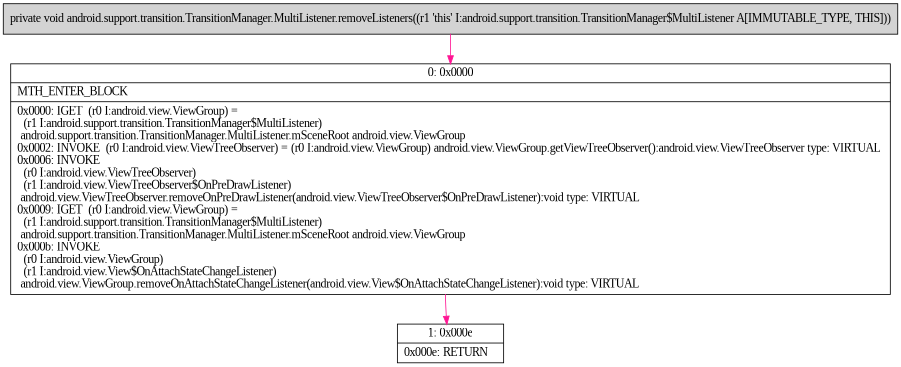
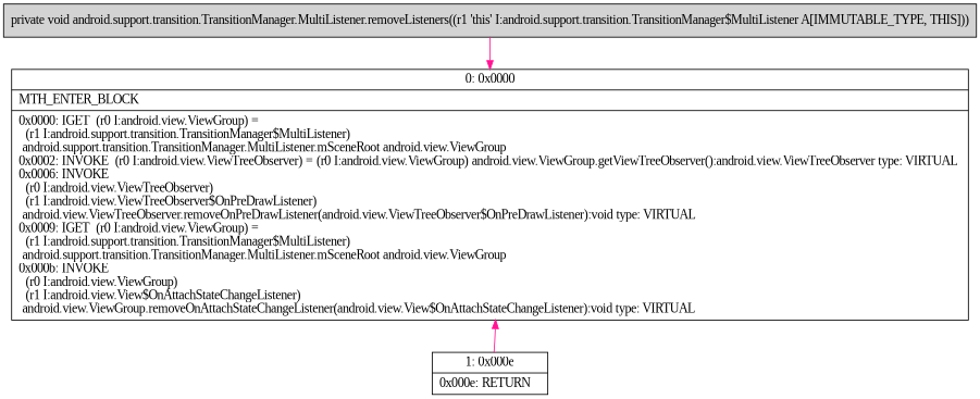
  digraph {
    fontname="Liberation Serif"
    node [shape=record style=filled fillcolor=white fontname="Liberation Serif"]
    edge [color=deeppink fontname="Liberation Serif"]
    n1 [label="{0\:\ 0x0000|MTH_ENTER_BLOCK\l|0x0000: IGET  (r0 I:android.view.ViewGroup) = \l  (r1 I:android.support.transition.TransitionManager$MultiListener)\l android.support.transition.TransitionManager.MultiListener.mSceneRoot android.view.ViewGroup \l0x0002: INVOKE  (r0 I:android.view.ViewTreeObserver) = (r0 I:android.view.ViewGroup) android.view.ViewGroup.getViewTreeObserver():android.view.ViewTreeObserver type: VIRTUAL \l0x0006: INVOKE  \l  (r0 I:android.view.ViewTreeObserver)\l  (r1 I:android.view.ViewTreeObserver$OnPreDrawListener)\l android.view.ViewTreeObserver.removeOnPreDrawListener(android.view.ViewTreeObserver$OnPreDrawListener):void type: VIRTUAL \l0x0009: IGET  (r0 I:android.view.ViewGroup) = \l  (r1 I:android.support.transition.TransitionManager$MultiListener)\l android.support.transition.TransitionManager.MultiListener.mSceneRoot android.view.ViewGroup \l0x000b: INVOKE  \l  (r0 I:android.view.ViewGroup)\l  (r1 I:android.view.View$OnAttachStateChangeListener)\l android.view.ViewGroup.removeOnAttachStateChangeListener(android.view.View$OnAttachStateChangeListener):void type: VIRTUAL \l}"]
    n2 [label="{1\:\ 0x000e|0x000e: RETURN   \l}"]
    n3 [label="{private void android.support.transition.TransitionManager.MultiListener.removeListeners((r1 'this' I:android.support.transition.TransitionManager$MultiListener A[IMMUTABLE_TYPE, THIS])) }" fillcolor=lightgrey]
-   n1 -> n2
+   n2 -> n1
    n3 -> n1
  }
